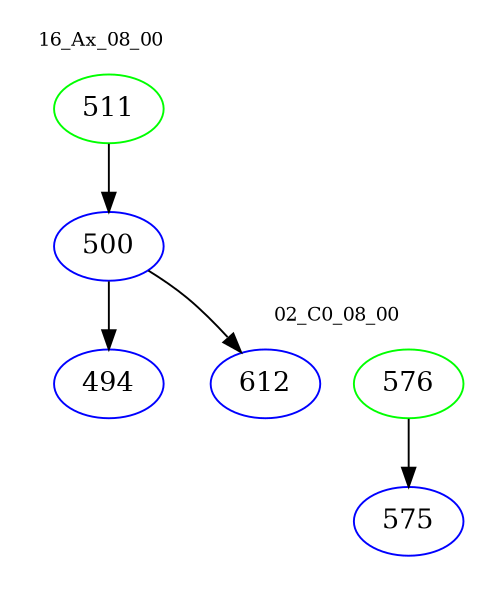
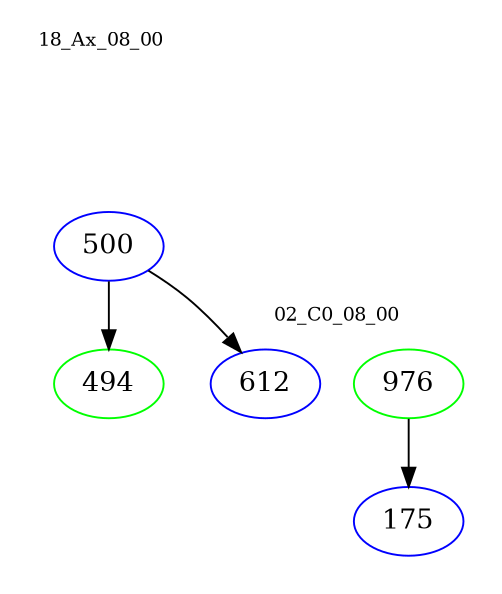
  digraph {
    node [color=blue]
    edge [color=black]
-   n1 [color=green label=511]
    n2 [label=500]
-   n3 [label=494]
-   n4 [color=green label=576]
-   n5 [label=575]
+   n3 [color=green label=494]
+   n4 [color=green label=976]
+   n5 [label=175]
    n6 [label=612]
    subgraph cluster_1 {
      color=white
      fontsize=10
-     label="16_Ax_08_00"
-     n1
+     label="18_Ax_08_00"
      n2
      n3
    }
    subgraph cluster_2 {
      color=white
      fontsize=10
      label="02_C0_08_00"
      n4
      n5
      n6
    }
-   n1 -> n2
    n2 -> n3
    n2 -> n6
    n4 -> n5
  }
